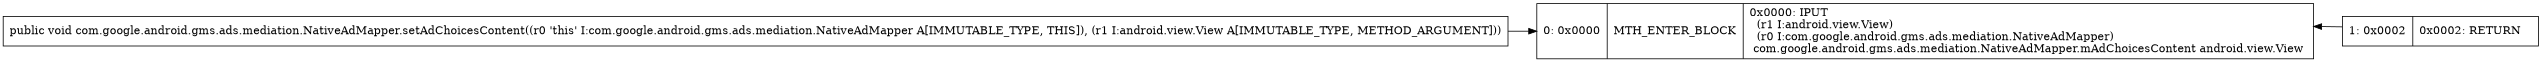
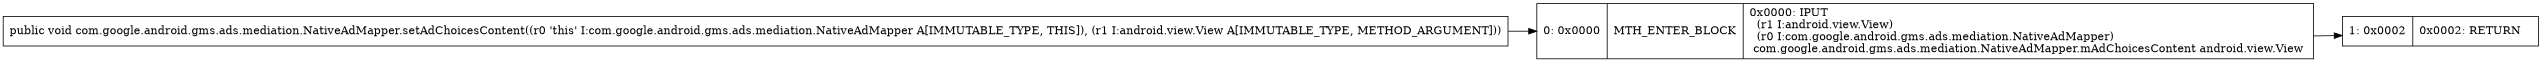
  digraph {
    rankdir=LR
    node [shape=record]
    n1 [label="{0\:\ 0x0000|MTH_ENTER_BLOCK\l|0x0000: IPUT  \l  (r1 I:android.view.View)\l  (r0 I:com.google.android.gms.ads.mediation.NativeAdMapper)\l com.google.android.gms.ads.mediation.NativeAdMapper.mAdChoicesContent android.view.View \l}"]
    n2 [label="{1\:\ 0x0002|0x0002: RETURN   \l}"]
    n3 [label="{public void com.google.android.gms.ads.mediation.NativeAdMapper.setAdChoicesContent((r0 'this' I:com.google.android.gms.ads.mediation.NativeAdMapper A[IMMUTABLE_TYPE, THIS]), (r1 I:android.view.View A[IMMUTABLE_TYPE, METHOD_ARGUMENT])) }"]
-   n2 -> n1
+   n1 -> n2
    n3 -> n1
  }
